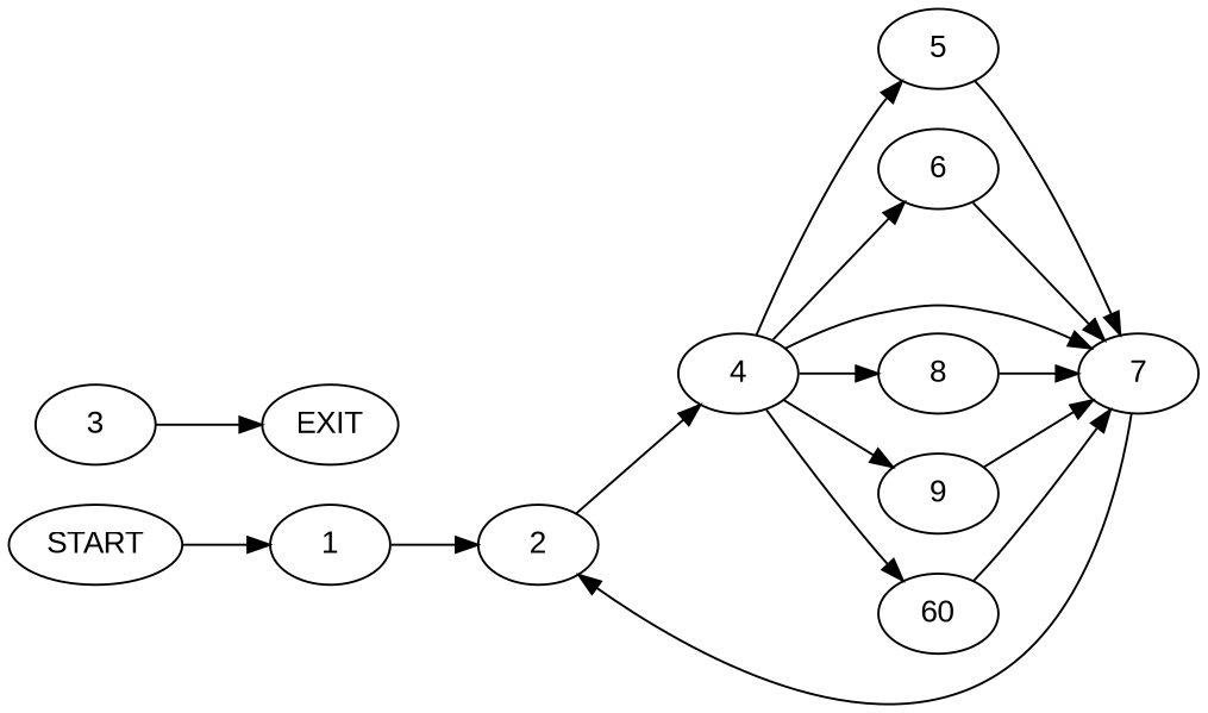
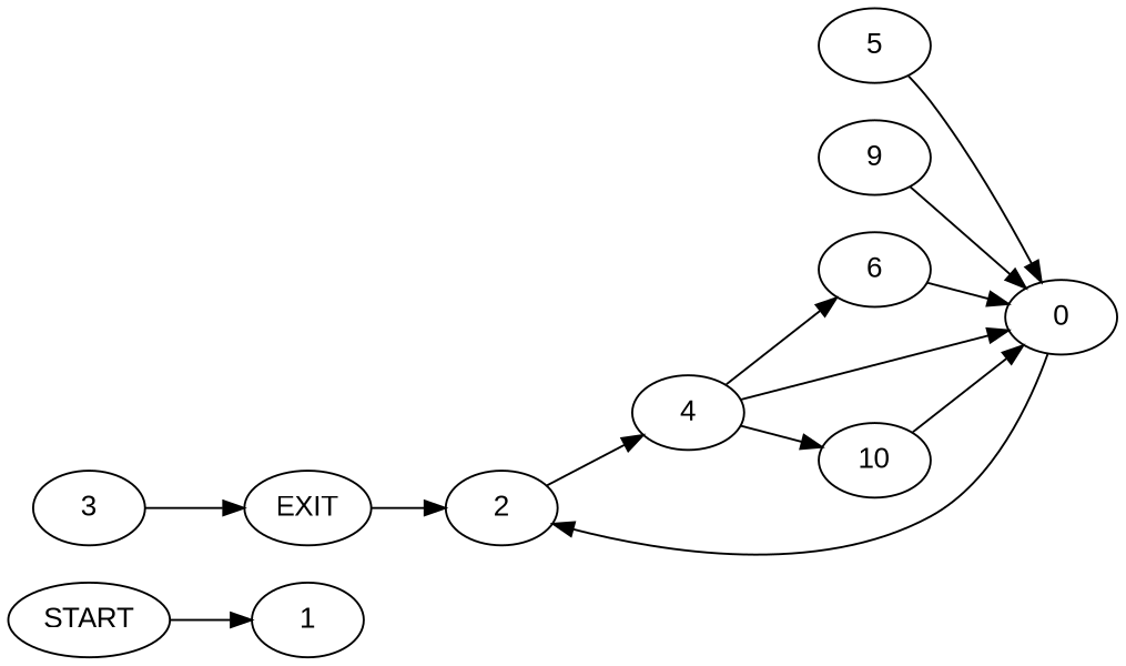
  digraph {
    fontname="Liberation Sans"
    rankdir=LR
    node [fontname="Liberation Sans"]
    edge [fontname="Liberation Sans"]
    n1 [label=START]
    1
    2
    n4 [label=EXIT]
    4
    3
    5
    6
-   7
-   8
+   7 [label=0]
    9
-   10 [label=60]
+   10
    n1 -> 1
-   1 -> 2
+   n4 -> 2
    2 -> 4
-   4 -> 5
    4 -> 6
    4 -> 7
-   4 -> 8
-   4 -> 9
    4 -> 10
    3 -> n4
    5 -> 7
    6 -> 7
    7 -> 2
-   8 -> 7
    9 -> 7
    10 -> 7
  }
